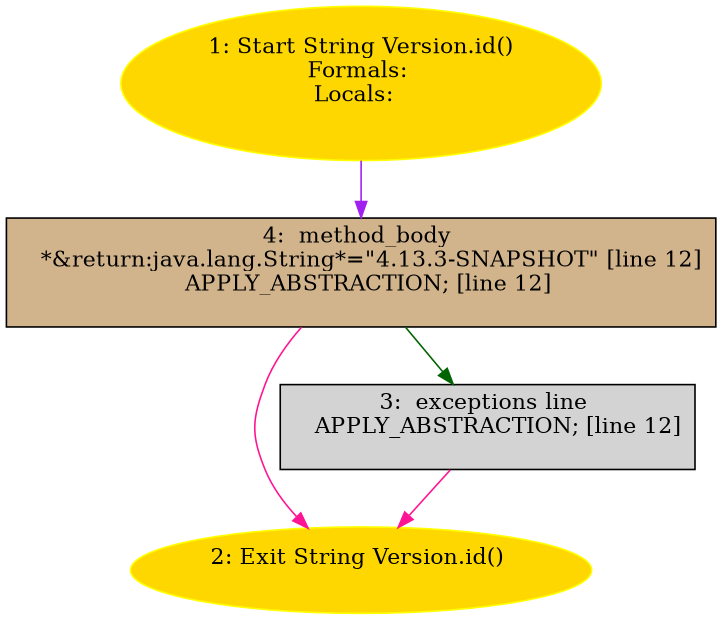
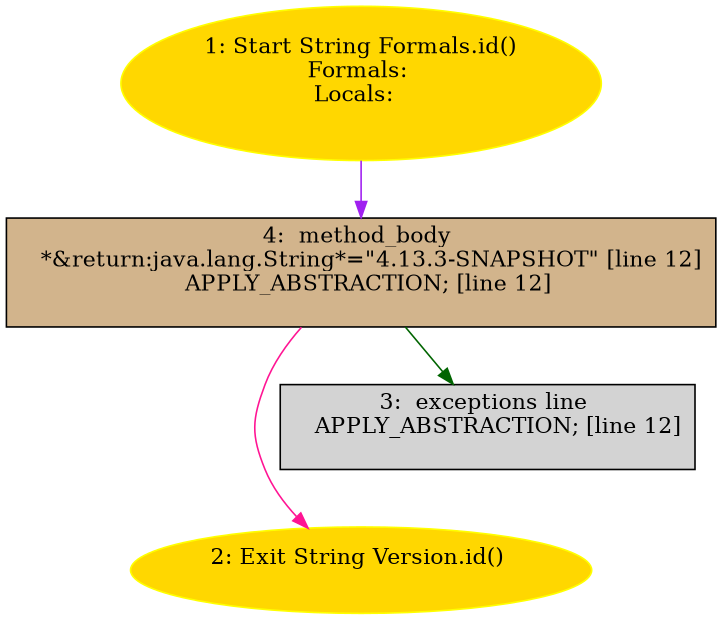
  digraph {
    node [fillcolor=gold style=filled]
    edge [color=deeppink]
-   n1 [color=yellow label="1: Start String Version.id()\nFormals: \nLocals:  \n  "]
+   n1 [color=yellow label="1: Start String Formals.id()\nFormals: \nLocals:  \n  "]
    n2 [fillcolor=tan label="4:  method_body \n   *&return:java.lang.String*=\"4.13.3-SNAPSHOT\" [line 12]\n  APPLY_ABSTRACTION; [line 12]\n " shape=box]
    n3 [color=yellow label="2: Exit String Version.id() \n  "]
    n4 [fillcolor=lightgrey label="3:  exceptions line \n   APPLY_ABSTRACTION; [line 12]\n " shape=box]
    n1 -> n2 [color=purple]
    n2 -> n3
    n2 -> n4 [color=darkgreen]
-   n4 -> n3
  }
